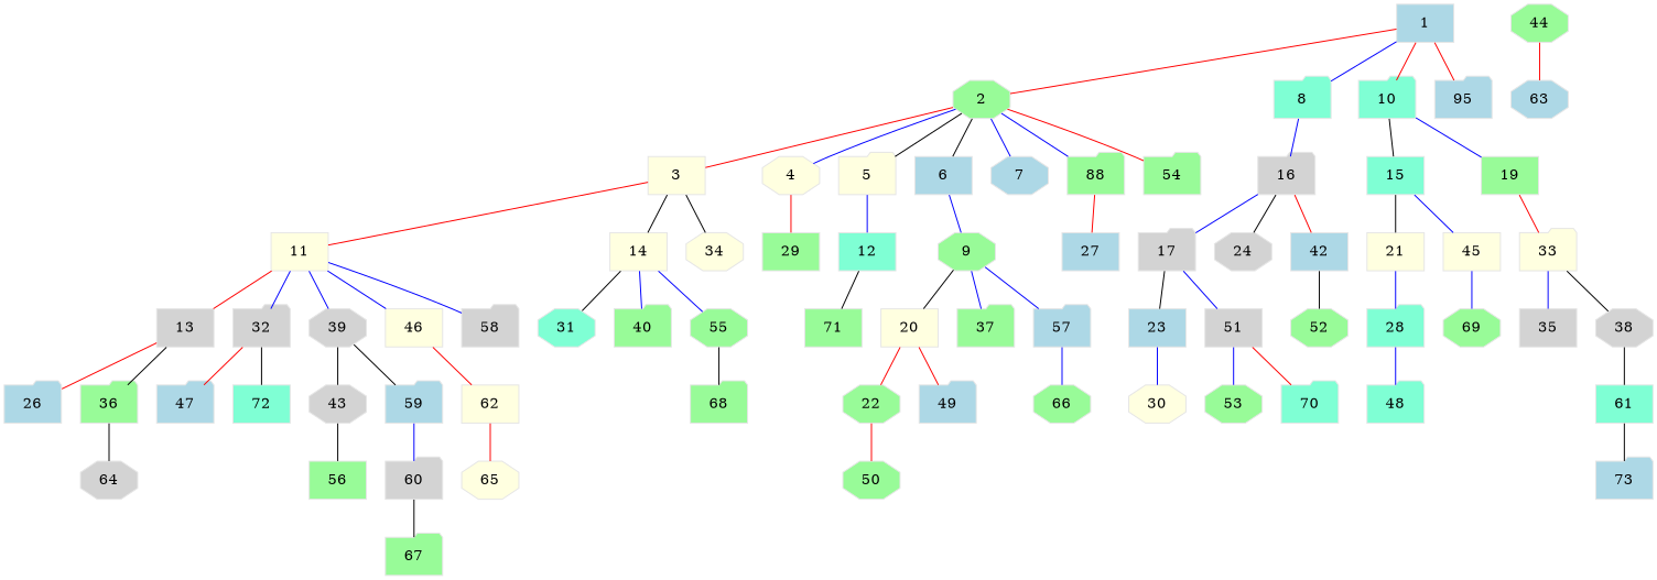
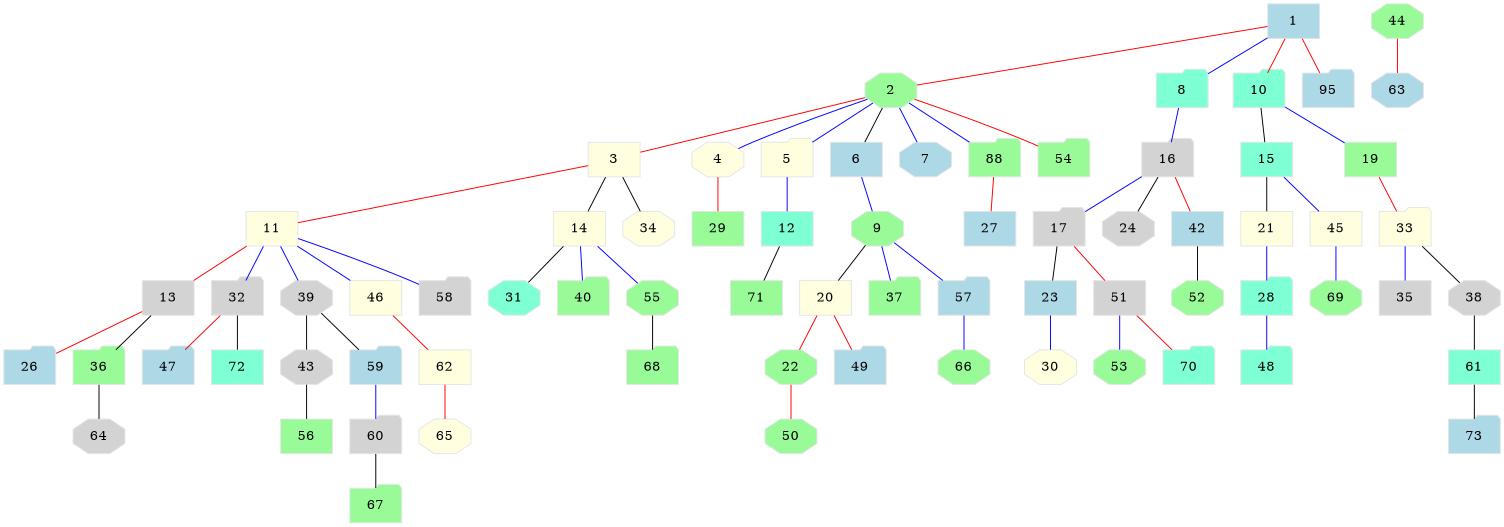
  graph {
    node [color=gray90 fillcolor=palegreen shape=folder style=filled]
    edge [color=blue weight=1.0]
    1 [fillcolor=lightblue shape=box]
    2 [shape=octagon]
    8 [fillcolor=aquamarine]
    10 [fillcolor=aquamarine]
    n5 [fillcolor=lightblue label=95]
    3 [fillcolor=lightyellow shape=box]
    4 [fillcolor=lightyellow shape=octagon]
    5 [fillcolor=lightyellow]
    6 [fillcolor=lightblue shape=box]
    7 [fillcolor=lightblue shape=octagon]
    n11 [label=88]
    54
    16 [fillcolor=lightgrey]
    15 [fillcolor=aquamarine shape=box]
    19 [shape=box]
    11 [fillcolor=lightyellow shape=box]
    14 [fillcolor=lightyellow shape=box]
    34 [fillcolor=lightyellow shape=octagon]
    29 [shape=box]
    12 [fillcolor=aquamarine shape=box]
    9 [shape=octagon]
    27 [fillcolor=lightblue shape=box]
    13 [fillcolor=lightgrey shape=box]
    32 [fillcolor=lightgrey]
    39 [fillcolor=lightgrey shape=octagon]
    46 [fillcolor=lightyellow shape=box]
    58 [fillcolor=lightgrey]
    31 [fillcolor=aquamarine shape=octagon]
    40
    55 [shape=octagon]
    71 [shape=box]
    20 [fillcolor=lightyellow shape=box]
    37
    57 [fillcolor=lightblue]
    17 [fillcolor=lightgrey]
    24 [fillcolor=lightgrey shape=octagon]
    42 [fillcolor=lightblue shape=box]
    22 [shape=octagon]
    49 [fillcolor=lightblue]
    66 [shape=octagon]
    21 [fillcolor=lightyellow shape=box]
    45 [fillcolor=lightyellow shape=box]
    33 [fillcolor=lightyellow]
    26 [fillcolor=lightblue]
    36
    47 [fillcolor=lightblue]
    72 [fillcolor=aquamarine shape=box]
    43 [fillcolor=lightgrey shape=octagon]
    59 [fillcolor=lightblue]
    62 [fillcolor=lightyellow shape=box]
    64 [fillcolor=lightgrey shape=octagon]
    68
    28 [fillcolor=aquamarine]
    44 [shape=octagon]
    63 [fillcolor=lightblue shape=octagon]
    69 [shape=octagon]
    23 [fillcolor=lightblue shape=box]
    51 [fillcolor=lightgrey shape=box]
    52 [shape=octagon]
    30 [fillcolor=lightyellow shape=octagon]
    53 [shape=octagon]
    70 [fillcolor=aquamarine]
    35 [fillcolor=lightgrey shape=box]
    38 [fillcolor=lightgrey shape=octagon]
    50 [shape=octagon]
    48 [fillcolor=aquamarine]
    61 [fillcolor=aquamarine shape=box]
    73 [fillcolor=lightblue]
    56 [shape=box]
    60 [fillcolor=lightgrey]
    65 [fillcolor=lightyellow shape=octagon]
    67
    1 -- 2 [color=red]
    1 -- 8
    1 -- 10 [color=red]
    1 -- n5 [color=red weight=3.0]
    2 -- 3 [color=red]
    2 -- 4
-   2 -- 5 [color=black]
+   2 -- 5
    2 -- 6 [color=black]
    2 -- 7
    2 -- n11
    2 -- 54 [color=red]
    8 -- 16
    10 -- 15 [color=black]
    10 -- 19
    3 -- 11 [color=red]
    3 -- 14 [color=black]
    3 -- 34 [color=black]
    4 -- 29 [color=red weight=2.0]
    5 -- 12
    6 -- 9
    n11 -- 27 [color=red]
    16 -- 17
    16 -- 24 [color=black]
    16 -- 42 [color=red]
    15 -- 21 [color=black]
    15 -- 45
    19 -- 33 [color=red]
    11 -- 13 [color=red weight=3.0]
    11 -- 32
    11 -- 39
    11 -- 46
    11 -- 58
    14 -- 31 [color=black]
    14 -- 40
    14 -- 55
    12 -- 71 [color=black]
    9 -- 20 [color=black]
    9 -- 37
    9 -- 57
    13 -- 26 [color=red]
    13 -- 36 [color=black]
    32 -- 47 [color=red]
    32 -- 72 [color=black]
    39 -- 43 [color=black]
    39 -- 59 [color=black]
    46 -- 62 [color=red]
    55 -- 68 [color=black]
    20 -- 22 [color=red]
    20 -- 49 [color=red]
    57 -- 66
    17 -- 23 [color=black]
-   17 -- 51
+   17 -- 51 [color=red]
    42 -- 52 [color=black]
    22 -- 50 [color=red weight=2.0]
    21 -- 28
    45 -- 69
    33 -- 35
    33 -- 38 [color=black]
    36 -- 64 [color=black]
    43 -- 56 [color=black]
    59 -- 60
    62 -- 65 [color=red weight=2.0]
    28 -- 48 [weight=2.0]
    44 -- 63 [color=red]
    23 -- 30 [weight=2.0]
    51 -- 53
    51 -- 70 [color=red]
    38 -- 61 [color=black]
    61 -- 73 [color=black]
    60 -- 67 [color=black]
  }
